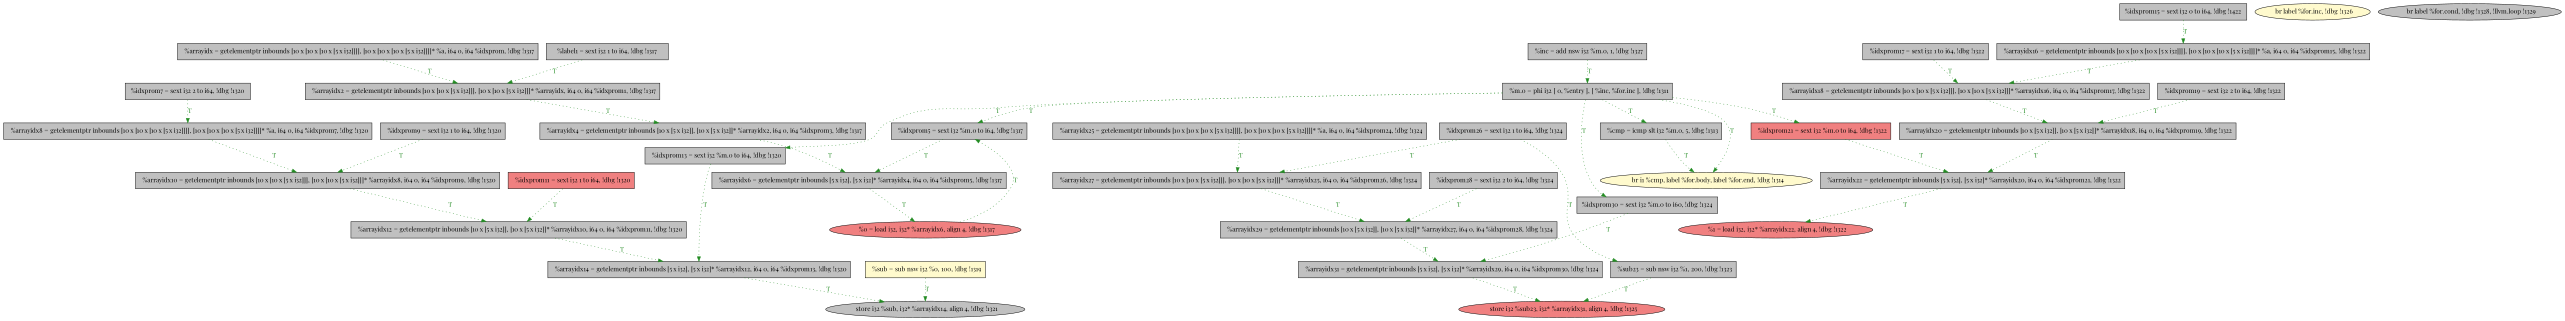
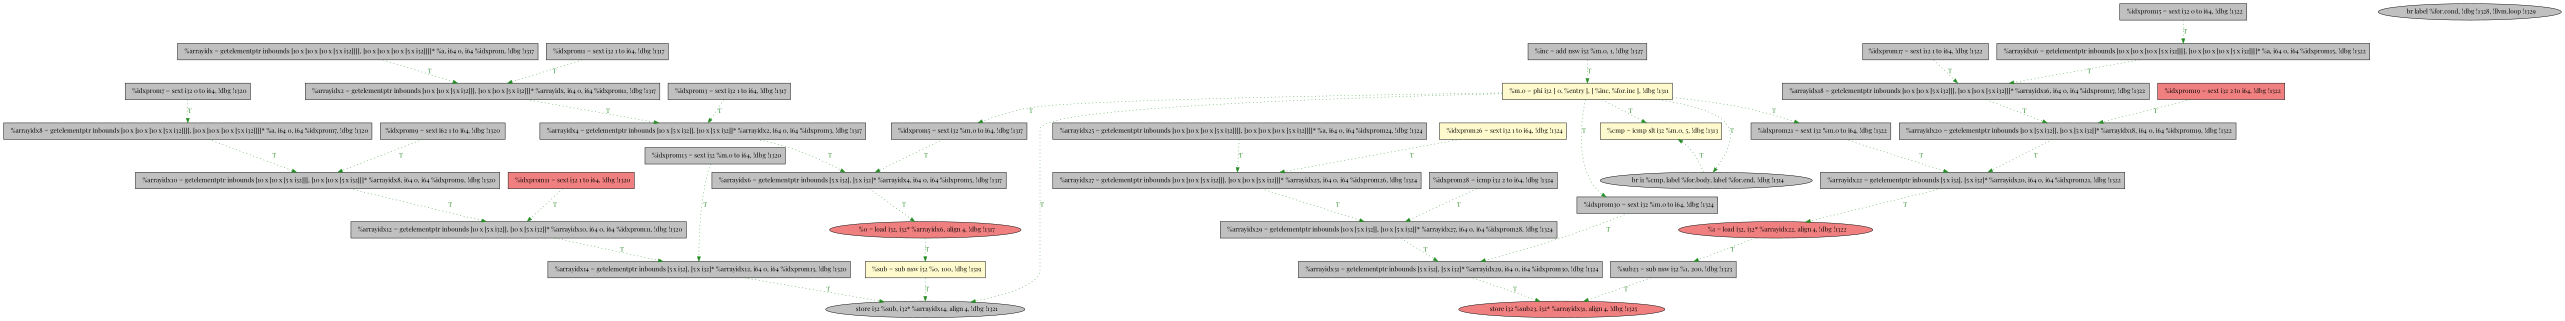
  digraph {
    fontname="Playfair Display"
    node [fillcolor=grey fontname="Playfair Display" shape=rectangle style=filled]
    edge [color=forestgreen fontcolor=forestgreen fontname="Playfair Display" style=dotted]
    n1 [label="  store i32 %sub, i32* %arrayidx14, align 4, !dbg !1321" shape=ellipse]
-   n2 [label="%idxprom7 = sext i32 2 to i64, !dbg !1320"]
+   n2 [label="  %idxprom7 = sext i32 0 to i64, !dbg !1320"]
    n3 [label="  %arrayidx8 = getelementptr inbounds [10 x [10 x [10 x [5 x i32]]]], [10 x [10 x [10 x [5 x i32]]]]* %a, i64 0, i64 %idxprom7, !dbg !1320"]
    n4 [label="  %arrayidx10 = getelementptr inbounds [10 x [10 x [5 x i32]]], [10 x [10 x [5 x i32]]]* %arrayidx8, i64 0, i64 %idxprom9, !dbg !1320"]
    n5 [label="  %arrayidx25 = getelementptr inbounds [10 x [10 x [10 x [5 x i32]]]], [10 x [10 x [10 x [5 x i32]]]]* %a, i64 0, i64 %idxprom24, !dbg !1324"]
    n6 [label="  %arrayidx27 = getelementptr inbounds [10 x [10 x [5 x i32]]], [10 x [10 x [5 x i32]]]* %arrayidx25, i64 0, i64 %idxprom26, !dbg !1324"]
    n7 [fillcolor=lightcoral label="  %1 = load i32, i32* %arrayidx22, align 4, !dbg !1322" shape=ellipse]
    n8 [label="  %sub23 = sub nsw i32 %1, 200, !dbg !1323"]
    n9 [fillcolor=lightcoral label="  store i32 %sub23, i32* %arrayidx31, align 4, !dbg !1325" shape=ellipse]
    n10 [label="  %arrayidx22 = getelementptr inbounds [5 x i32], [5 x i32]* %arrayidx20, i64 0, i64 %idxprom21, !dbg !1322"]
    n11 [label="  %arrayidx12 = getelementptr inbounds [10 x [5 x i32]], [10 x [5 x i32]]* %arrayidx10, i64 0, i64 %idxprom11, !dbg !1320"]
    n12 [label="  %arrayidx14 = getelementptr inbounds [5 x i32], [5 x i32]* %arrayidx12, i64 0, i64 %idxprom13, !dbg !1320"]
    n13 [label="  %arrayidx2 = getelementptr inbounds [10 x [10 x [5 x i32]]], [10 x [10 x [5 x i32]]]* %arrayidx, i64 0, i64 %idxprom1, !dbg !1317"]
    n14 [label="  %arrayidx4 = getelementptr inbounds [10 x [5 x i32]], [10 x [5 x i32]]* %arrayidx2, i64 0, i64 %idxprom3, !dbg !1317"]
    n15 [label="  %arrayidx6 = getelementptr inbounds [5 x i32], [5 x i32]* %arrayidx4, i64 0, i64 %idxprom5, !dbg !1317"]
-   n16 [label="  %idxprom28 = sext i32 2 to i64, !dbg !1324"]
+   n16 [label="%idxprom28 = icmp i32 2 to i64, !dbg !1324"]
    n17 [label="  %arrayidx29 = getelementptr inbounds [10 x [5 x i32]], [10 x [5 x i32]]* %arrayidx27, i64 0, i64 %idxprom28, !dbg !1324"]
    n18 [label="  %arrayidx31 = getelementptr inbounds [5 x i32], [5 x i32]* %arrayidx29, i64 0, i64 %idxprom30, !dbg !1324"]
    n19 [fillcolor=lightcoral label="  %0 = load i32, i32* %arrayidx6, align 4, !dbg !1317" shape=ellipse]
-   n20 [label="  %cmp = icmp slt i32 %m.0, 5, !dbg !1313"]
-   n21 [fillcolor=lemonchiffon label="  br i1 %cmp, label %for.body, label %for.end, !dbg !1314" shape=ellipse]
+   n20 [fillcolor=lemonchiffon label="  %cmp = icmp slt i32 %m.0, 5, !dbg !1313"]
+   n21 [label="  br i1 %cmp, label %for.body, label %for.end, !dbg !1314" shape=ellipse]
    n22 [fillcolor=lemonchiffon label="  %sub = sub nsw i32 %0, 100, !dbg !1319"]
-   n23 [label="%idxprom15 = sext i32 0 to i64, !dbg !1422"]
+   n23 [label="  %idxprom15 = sext i32 0 to i64, !dbg !1322"]
    n24 [label="  %arrayidx16 = getelementptr inbounds [10 x [10 x [10 x [5 x i32]]]], [10 x [10 x [10 x [5 x i32]]]]* %a, i64 0, i64 %idxprom15, !dbg !1322"]
    n25 [label="  %arrayidx18 = getelementptr inbounds [10 x [10 x [5 x i32]]], [10 x [10 x [5 x i32]]]* %arrayidx16, i64 0, i64 %idxprom17, !dbg !1322"]
-   n26 [label="%label1 = sext i32 1 to i64, !dbg !1317"]
+   n26 [label="  %idxprom1 = sext i32 1 to i64, !dbg !1317"]
    n27 [fillcolor=lightcoral label="  %idxprom11 = sext i32 1 to i64, !dbg !1320"]
-   n28 [fillcolor=lemonchiffon label="  br label %for.inc, !dbg !1326" shape=ellipse]
-   n29 [label="  %idxprom9 = sext i32 1 to i64, !dbg !1320"]
-   n30 [fillcolor=lightcoral label="  %idxprom21 = sext i32 %m.0 to i64, !dbg !1322"]
+   n29 [label="%idxprom9 = sext i62 1 to i64, !dbg !1320"]
+   n30 [label="  %idxprom21 = sext i32 %m.0 to i64, !dbg !1322"]
    n31 [label="  %inc = add nsw i32 %m.0, 1, !dbg !1327"]
-   n32 [label="  %m.0 = phi i32 [ 0, %entry ], [ %inc, %for.inc ], !dbg !1311"]
-   n33 [label="%idxprom30 = sext i32 %m.0 to i60, !dbg !1324"]
+   n32 [fillcolor=lemonchiffon label="  %m.0 = phi i32 [ 0, %entry ], [ %inc, %for.inc ], !dbg !1311"]
+   n33 [label="  %idxprom30 = sext i32 %m.0 to i64, !dbg !1324"]
    n34 [label="  %idxprom5 = sext i32 %m.0 to i64, !dbg !1317"]
    n35 [label="  %idxprom13 = sext i32 %m.0 to i64, !dbg !1320"]
    n36 [label="  br label %for.cond, !dbg !1328, !llvm.loop !1329" shape=ellipse]
-   n37 [label="  %idxprom17 = sext i32 1 to i64, !dbg !1322"]
+   n37 [label="%idxprom17 = sext i12 1 to i64, !dbg !1322"]
    n38 [label="  %arrayidx20 = getelementptr inbounds [10 x [5 x i32]], [10 x [5 x i32]]* %arrayidx18, i64 0, i64 %idxprom19, !dbg !1322"]
    n39 [label="  %arrayidx = getelementptr inbounds [10 x [10 x [10 x [5 x i32]]]], [10 x [10 x [10 x [5 x i32]]]]* %a, i64 0, i64 %idxprom, !dbg !1317"]
-   n41 [label="  %idxprom26 = sext i32 1 to i64, !dbg !1324"]
-   n42 [label="  %idxprom19 = sext i32 2 to i64, !dbg !1322"]
+   n40 [label="  %idxprom3 = sext i32 1 to i64, !dbg !1317"]
+   n41 [fillcolor=lemonchiffon label="  %idxprom26 = sext i32 1 to i64, !dbg !1324"]
+   n42 [fillcolor=lightcoral label="  %idxprom19 = sext i32 2 to i64, !dbg !1322"]
    n2 -> n3 [label=T]
    n3 -> n4 [label=T]
    n4 -> n11 [label=T]
    n5 -> n6 [label=T]
    n6 -> n17 [label=T]
-   n41 -> n8 [label=T]
+   n7 -> n8 [label=T]
    n8 -> n9 [label=T]
    n10 -> n7 [label=T]
    n11 -> n12 [label=T]
    n12 -> n1 [label=T]
    n13 -> n14 [label=T]
    n14 -> n15 [label=T]
    n15 -> n19 [label=T]
    n16 -> n17 [label=T]
    n17 -> n18 [label=T]
    n18 -> n9 [label=T]
-   n19 -> n34 [label=T]
-   n20 -> n21 [label=T]
+   n19 -> n22 [label=T]
+   n21 -> n20 [label=T]
    n22 -> n1 [label=T]
    n23 -> n24 [label=T]
    n24 -> n25 [label=T]
    n25 -> n38 [label=T]
    n26 -> n13 [label=T]
    n27 -> n11 [label=T]
    n29 -> n4 [label=T]
    n30 -> n10 [label=T]
    n31 -> n32 [label=T]
    n32 -> n20 [label=T]
    n32 -> n21 [label=T]
    n32 -> n30 [label=T]
    n32 -> n33 [label=T]
    n32 -> n34 [label=T]
-   n32 -> n35 [label=T]
+   n32 -> n1 [label=T]
    n33 -> n18 [label=T]
    n34 -> n15 [label=T]
    n35 -> n12 [label=T]
    n37 -> n25 [label=T]
    n38 -> n10 [label=T]
    n39 -> n13 [label=T]
+   n40 -> n14 [label=T]
    n41 -> n6 [label=T]
    n42 -> n38 [label=T]
  }
